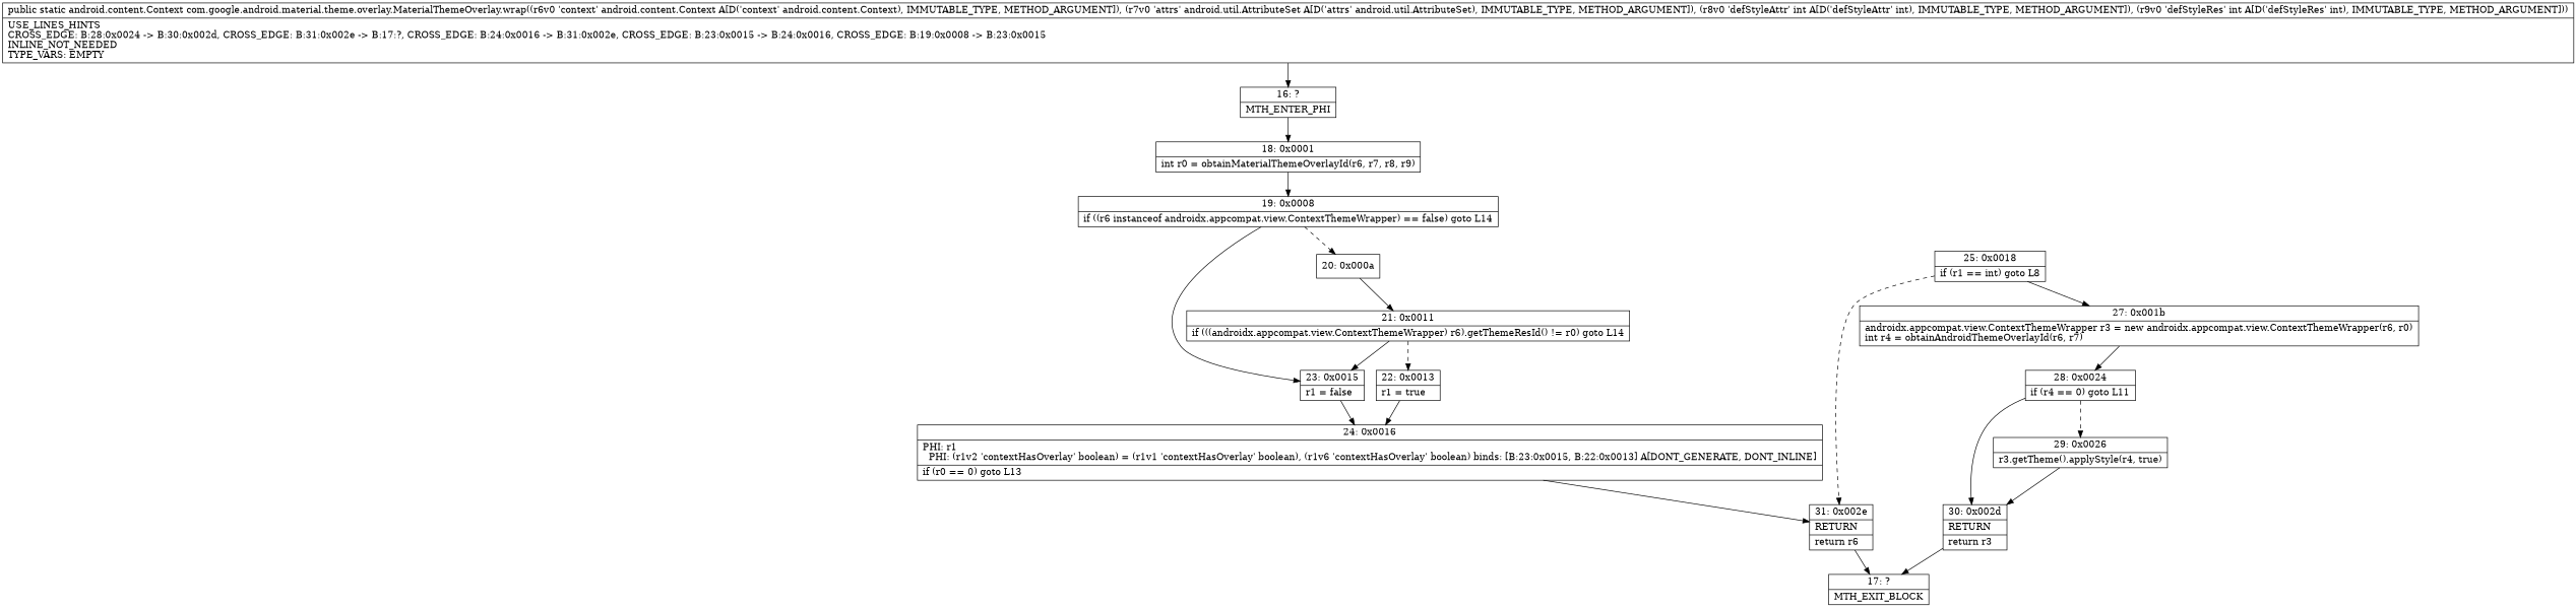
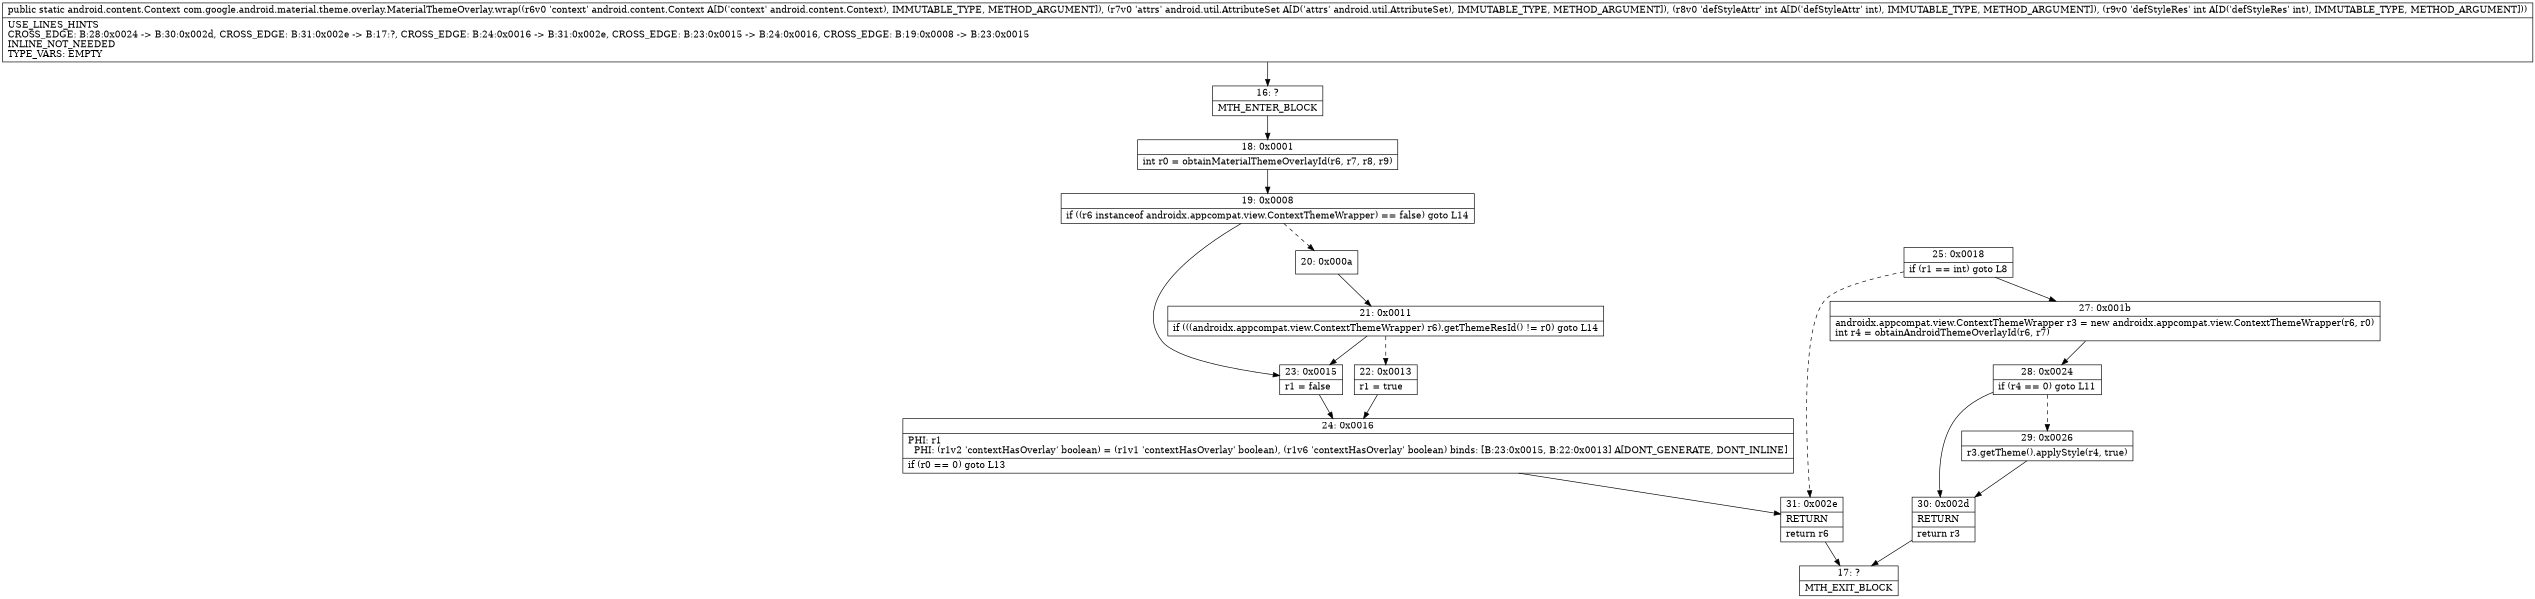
  digraph {
    node [shape=record]
-   n1 [label="{16\:\ ?|MTH_ENTER_PHI\l}"]
+   n1 [label="{16\:\ ?|MTH_ENTER_BLOCK\l}"]
    n2 [label="{18\:\ 0x0001|int r0 = obtainMaterialThemeOverlayId(r6, r7, r8, r9)\l}"]
    n3 [label="{19\:\ 0x0008|if ((r6 instanceof androidx.appcompat.view.ContextThemeWrapper) == false) goto L14\l}"]
    n4 [label="{20\:\ 0x000a}"]
    n5 [label="{23\:\ 0x0015|r1 = false\l}"]
    n6 [label="{21\:\ 0x0011|if (((androidx.appcompat.view.ContextThemeWrapper) r6).getThemeResId() != r0) goto L14\l}"]
    n7 [label="{24\:\ 0x0016|PHI: r1 \l  PHI: (r1v2 'contextHasOverlay' boolean) = (r1v1 'contextHasOverlay' boolean), (r1v6 'contextHasOverlay' boolean) binds: [B:23:0x0015, B:22:0x0013] A[DONT_GENERATE, DONT_INLINE]\l|if (r0 == 0) goto L13\l}"]
    n8 [label="{22\:\ 0x0013|r1 = true\l}"]
    n9 [label="{31\:\ 0x002e|RETURN\l|return r6\l}"]
    n10 [label="{25\:\ 0x0018|if (r1 == int) goto L8\l}"]
    n11 [label="{27\:\ 0x001b|androidx.appcompat.view.ContextThemeWrapper r3 = new androidx.appcompat.view.ContextThemeWrapper(r6, r0)\lint r4 = obtainAndroidThemeOverlayId(r6, r7)\l}"]
    n12 [label="{17\:\ ?|MTH_EXIT_BLOCK\l}"]
    n13 [label="{28\:\ 0x0024|if (r4 == 0) goto L11\l}"]
    n14 [label="{29\:\ 0x0026|r3.getTheme().applyStyle(r4, true)\l}"]
    n15 [label="{30\:\ 0x002d|RETURN\l|return r3\l}"]
    n16 [label="{public static android.content.Context com.google.android.material.theme.overlay.MaterialThemeOverlay.wrap((r6v0 'context' android.content.Context A[D('context' android.content.Context), IMMUTABLE_TYPE, METHOD_ARGUMENT]), (r7v0 'attrs' android.util.AttributeSet A[D('attrs' android.util.AttributeSet), IMMUTABLE_TYPE, METHOD_ARGUMENT]), (r8v0 'defStyleAttr' int A[D('defStyleAttr' int), IMMUTABLE_TYPE, METHOD_ARGUMENT]), (r9v0 'defStyleRes' int A[D('defStyleRes' int), IMMUTABLE_TYPE, METHOD_ARGUMENT]))  | USE_LINES_HINTS\lCROSS_EDGE: B:28:0x0024 \-\> B:30:0x002d, CROSS_EDGE: B:31:0x002e \-\> B:17:?, CROSS_EDGE: B:24:0x0016 \-\> B:31:0x002e, CROSS_EDGE: B:23:0x0015 \-\> B:24:0x0016, CROSS_EDGE: B:19:0x0008 \-\> B:23:0x0015\lINLINE_NOT_NEEDED\lTYPE_VARS: EMPTY\l}"]
    n1 -> n2
    n2 -> n3
    n3 -> n4 [style=dashed]
    n3 -> n5
    n4 -> n6
    n5 -> n7
    n6 -> n5
    n6 -> n8 [style=dashed]
    n7 -> n9
    n8 -> n7
    n9 -> n12
    n10 -> n9 [style=dashed]
    n10 -> n11
    n11 -> n13
    n13 -> n14 [style=dashed]
    n13 -> n15
    n14 -> n15
    n15 -> n12
    n16 -> n1
  }
